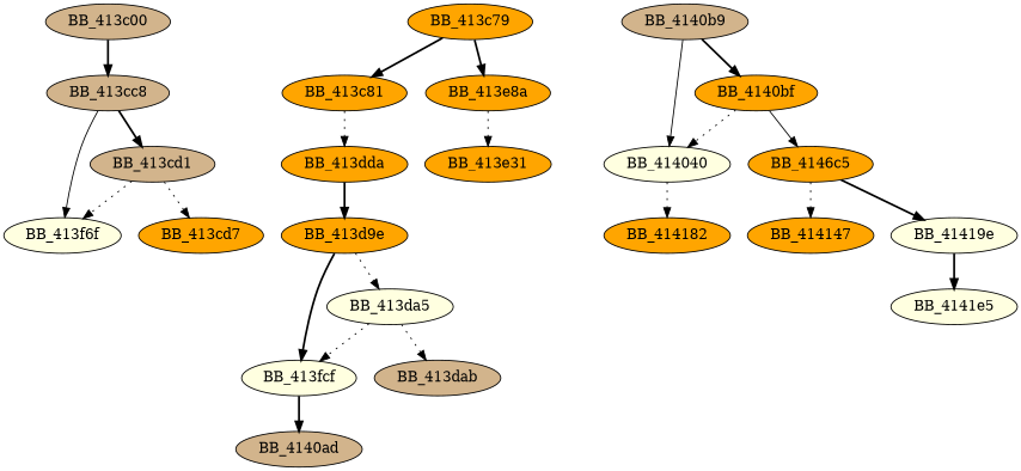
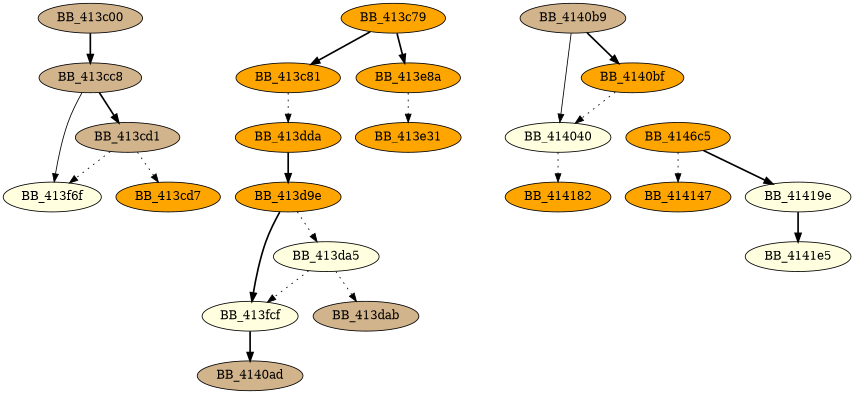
  digraph {
    node [fillcolor=orange style=filled]
    edge [style=bold]
    BB_413c00 [fillcolor=tan]
    BB_413cc8 [fillcolor=tan]
    BB_413cd1 [fillcolor=tan]
    BB_413f6f [fillcolor=lightyellow]
    BB_413cd7
    BB_413c79
    BB_413c81
    BB_413e8a
    BB_413dda
    BB_413e31
    BB_413d9e
    BB_413da5 [fillcolor=lightyellow]
    BB_413fcf [fillcolor=lightyellow]
    BB_413dab [fillcolor=tan]
    BB_4140ad [fillcolor=tan]
    BB_414040 [fillcolor=lightyellow]
    BB_414182
    BB_4140b9 [fillcolor=tan]
    BB_4140bf
    n20 [label=BB_4146c5]
    BB_414147
    BB_41419e [fillcolor=lightyellow]
    BB_4141e5 [fillcolor=lightyellow]
    BB_413c00 -> BB_413cc8
    BB_413cc8 -> BB_413cd1
    BB_413cc8 -> BB_413f6f [style=solid]
    BB_413cd1 -> BB_413f6f [style=dotted]
    BB_413cd1 -> BB_413cd7 [style=dotted]
    BB_413c79 -> BB_413c81
    BB_413c79 -> BB_413e8a
    BB_413c81 -> BB_413dda [style=dotted]
    BB_413e8a -> BB_413e31 [style=dotted]
    BB_413dda -> BB_413d9e
    BB_413d9e -> BB_413da5 [style=dotted]
    BB_413d9e -> BB_413fcf
    BB_413da5 -> BB_413fcf [style=dotted]
    BB_413da5 -> BB_413dab [style=dotted]
    BB_413fcf -> BB_4140ad
    BB_414040 -> BB_414182 [style=dotted]
    BB_4140b9 -> BB_414040 [style=solid]
    BB_4140b9 -> BB_4140bf
    BB_4140bf -> BB_414040 [style=dotted]
-   BB_4140bf -> n20 [style=solid]
    n20 -> BB_414147 [style=dotted]
    n20 -> BB_41419e
    BB_41419e -> BB_4141e5
  }
